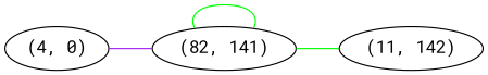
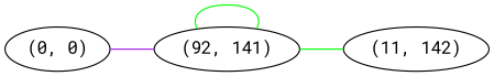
  graph {
    fontname="Roboto Mono"
    rankdir=LR
    node [fontname="Roboto Mono"]
    edge [color=green fontname="Roboto Mono" weight=2]
-   "(82, 141)"
+   "(82, 141)" [label="(92, 141)"]
    "(11, 142)"
-   "(0, 0)" [label="(4, 0)"]
+   "(0, 0)"
    "(82, 141)" -- "(82, 141)"
    "(82, 141)" -- "(11, 142)"
    "(0, 0)" -- "(82, 141)" [color=purple weight=4]
  }
